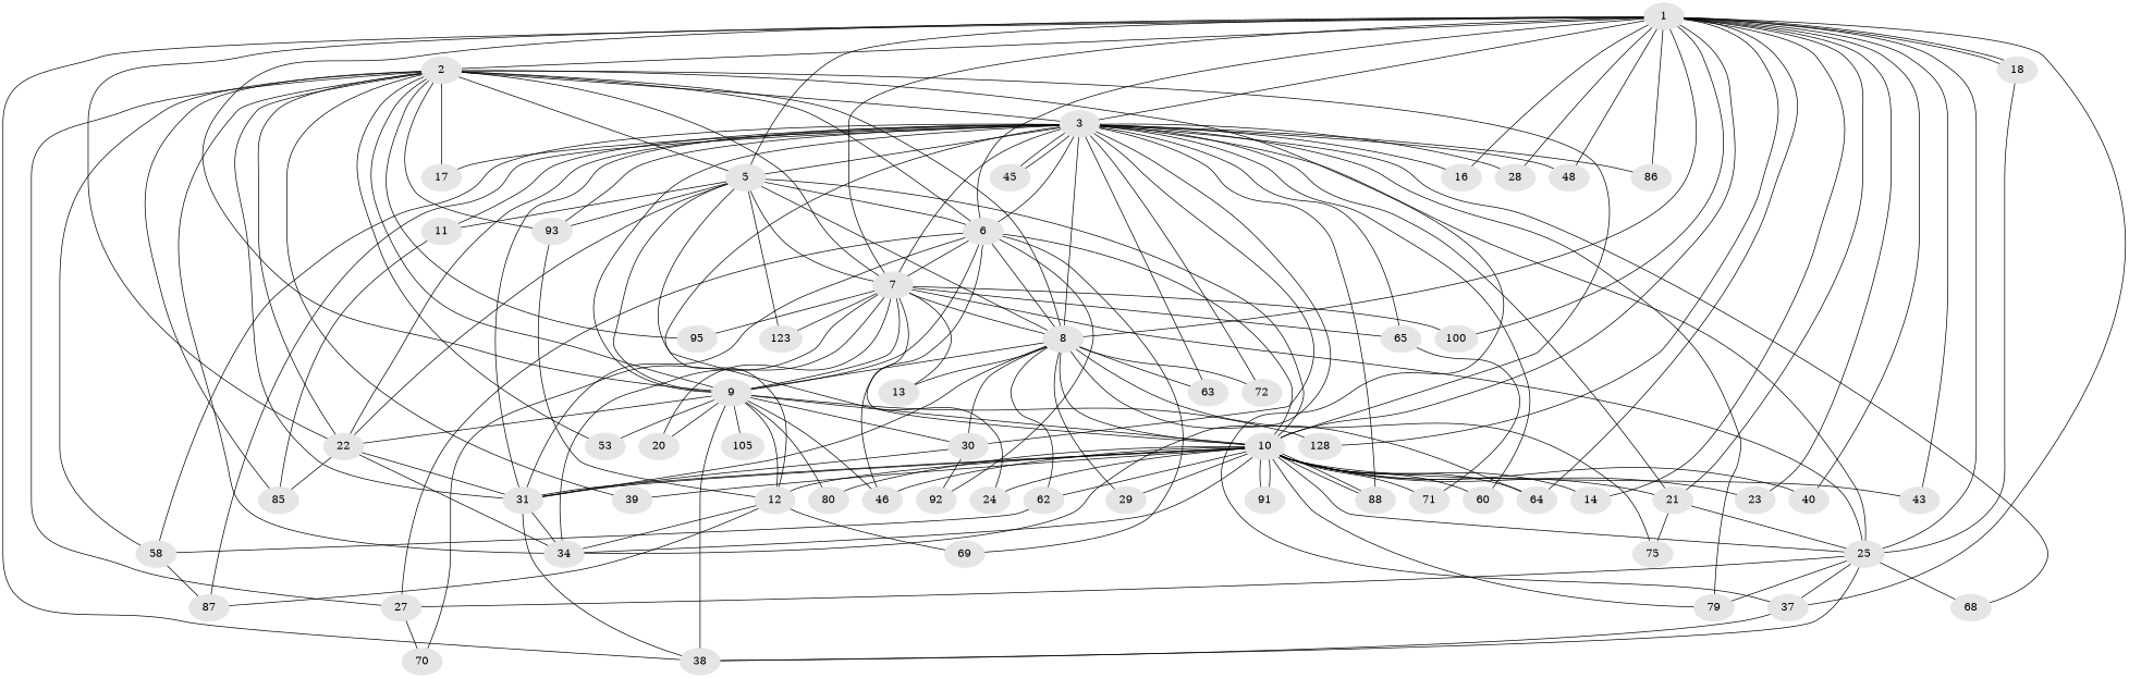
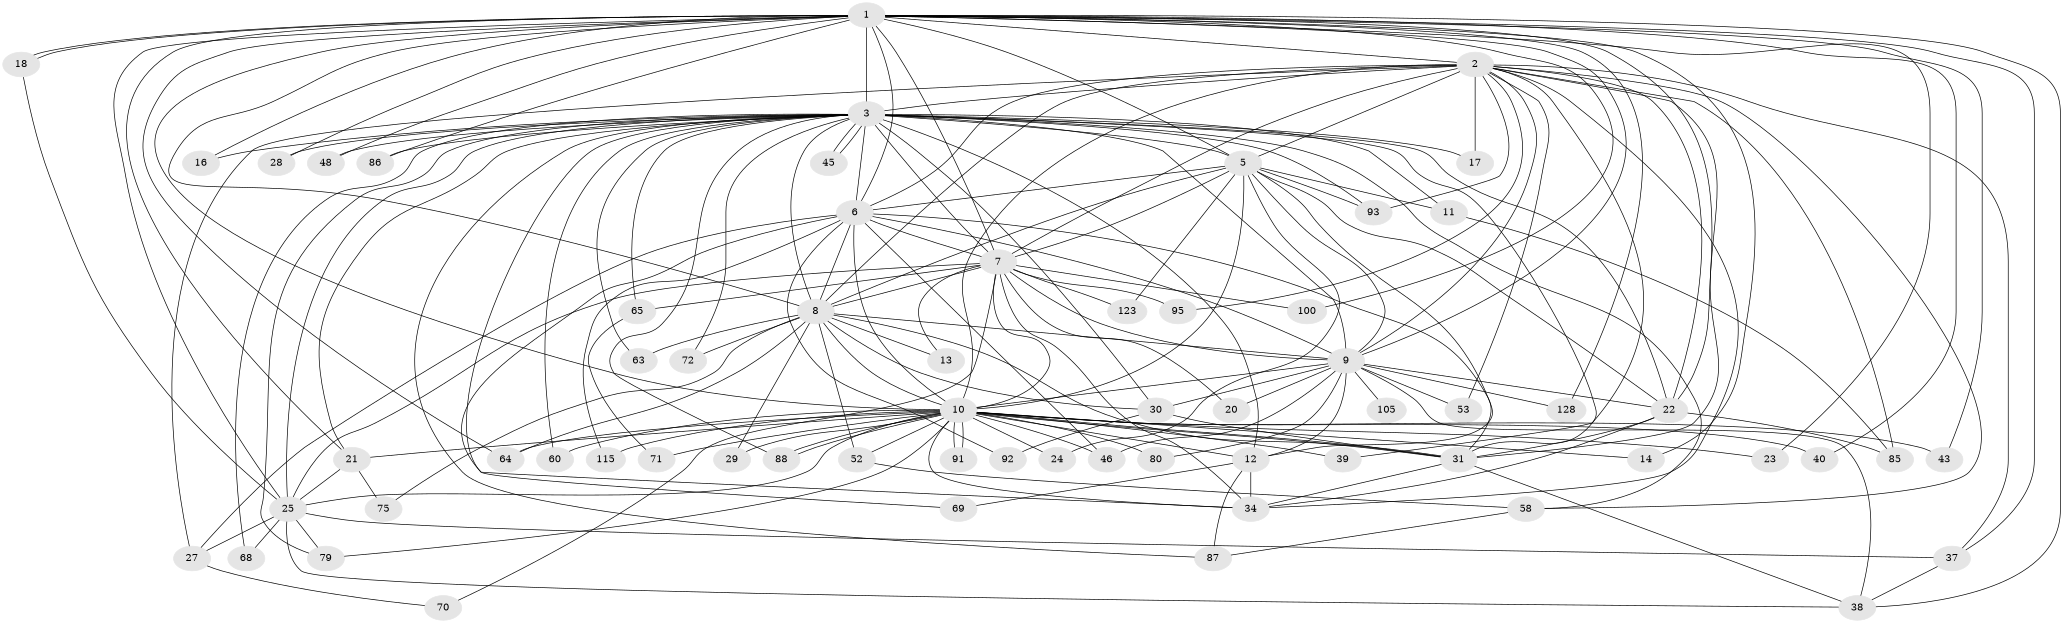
  graph {
    node [color=gray90 style=filled]
    2 [super="+50"]
    3 [super="+4+119+36+26+81+77+19+89+82+116+73+15"]
    5
    6
    7
    8
    9 [super="+94"]
    10 [super="+78"]
    22 [super="+35+99+66"]
    37 [super="+41"]
    17
    27 [super="+33"]
    31 [super="+104+83"]
    34 [super="+51"]
    39
    53
    58
    85
    93 [super="+101+122"]
    95
    1
    14
    16
    18 [super="+67"]
    21
    23
    25 [super="+107+42+61"]
    28
    38 [super="+109"]
    40
    43
    48
    64 [super="+76"]
    86
    100
    128
    11
    12
    30 [super="+102"]
    45
    60
    63
    65
    68
    72
    79 [super="+114"]
    87
    88
    24
    123
    n51 [label=92]
    46 [super="+56"]
    69
+   115
    13
    20
    70
    29
-   52 [super="+96" label=62]
+   52 [super="+96"]
    75
    105
    80
    71
    91
    2 -- 3 [weight=3]
    2 -- 5
    2 -- 6
    2 -- 7
    2 -- 8
    2 -- 9
    2 -- 10
    2 -- 22
    2 -- 37
    2 -- 17 [weight=2]
    2 -- 27
    2 -- 31
    2 -- 34
    2 -- 39
    2 -- 53
    2 -- 58
    2 -- 85
    2 -- 93
    2 -- 95
    3 -- 5 [weight=2]
    3 -- 6 [weight=2]
    3 -- 7 [weight=3]
    3 -- 8 [weight=2]
    3 -- 9 [weight=2]
    3 -- 22 [weight=3]
    3 -- 17 [weight=2]
    3 -- 31
    3 -- 34
    3 -- 58
    3 -- 93 [weight=2]
    3 -- 16 [weight=3]
    3 -- 21
    3 -- 25 [weight=4]
    3 -- 28
    3 -- 48
    3 -- 86
    3 -- 11
    3 -- 12
    3 -- 30 [weight=2]
    3 -- 45
    3 -- 45
    3 -- 60
    3 -- 63
    3 -- 65 [weight=2]
    3 -- 68
    3 -- 72
    3 -- 79
    3 -- 87
    3 -- 88
    5 -- 6
    5 -- 7
    5 -- 8
    5 -- 9
    5 -- 10
    5 -- 22
    5 -- 93
    5 -- 11
-   93 -- 12
+   5 -- 12
    5 -- 24
    5 -- 123
    6 -- 7
    6 -- 8
    6 -- 9
    6 -- 10
    6 -- 27
    6 -- 31
    6 -- n51
    6 -- 46
    6 -- 69
+   6 -- 115
    7 -- 8
    7 -- 9
    7 -- 10
    7 -- 34 [weight=2]
    7 -- 95
    7 -- 25
    7 -- 100
    7 -- 65
    7 -- 123
    7 -- 13
    7 -- 20
    7 -- 70
    8 -- 9
    8 -- 10
    8 -- 31
    8 -- 64
    8 -- 30
    8 -- 63
    8 -- 72
    8 -- 13
    8 -- 29
    8 -- 52 [weight=2]
    8 -- 75
    9 -- 10
    9 -- 22
    9 -- 53
    9 -- 38
    9 -- 128
    9 -- 12
    9 -- 30
    9 -- 46
    9 -- 20
    9 -- 105
    9 -- 80
    10 -- 31
    10 -- 31
    10 -- 34
    10 -- 39
    10 -- 14
    10 -- 21
    10 -- 23
    10 -- 25
    10 -- 40
    10 -- 43
    10 -- 64
    10 -- 12
    10 -- 60
    10 -- 79
    10 -- 88
    10 -- 88
    10 -- 24
    10 -- 46
+   10 -- 115
    10 -- 29
    10 -- 52 [weight=2]
    10 -- 80
    10 -- 71
    10 -- 91
    10 -- 91
    22 -- 31
    22 -- 34
    22 -- 85
    37 -- 38
    27 -- 70
    31 -- 34
    31 -- 38
    58 -- 87
    1 -- 2
    1 -- 3 [weight=4]
    1 -- 5
    1 -- 6
    1 -- 7
    1 -- 8
    1 -- 9
    1 -- 10
    1 -- 22
    1 -- 37
    1 -- 14
    1 -- 16
    1 -- 18
    1 -- 18
    1 -- 21
    1 -- 23
    1 -- 25
    1 -- 28
    1 -- 38
    1 -- 40
    1 -- 43
    1 -- 48
    1 -- 64
    1 -- 86
    1 -- 100
    1 -- 128
    18 -- 25
    21 -- 25
    21 -- 75
    25 -- 37
    25 -- 27
    25 -- 38
    25 -- 68
    25 -- 79
    11 -- 85
    12 -- 34
    12 -- 87
    12 -- 69
    30 -- 31
    30 -- n51
    65 -- 71
    52 -- 58
  }
